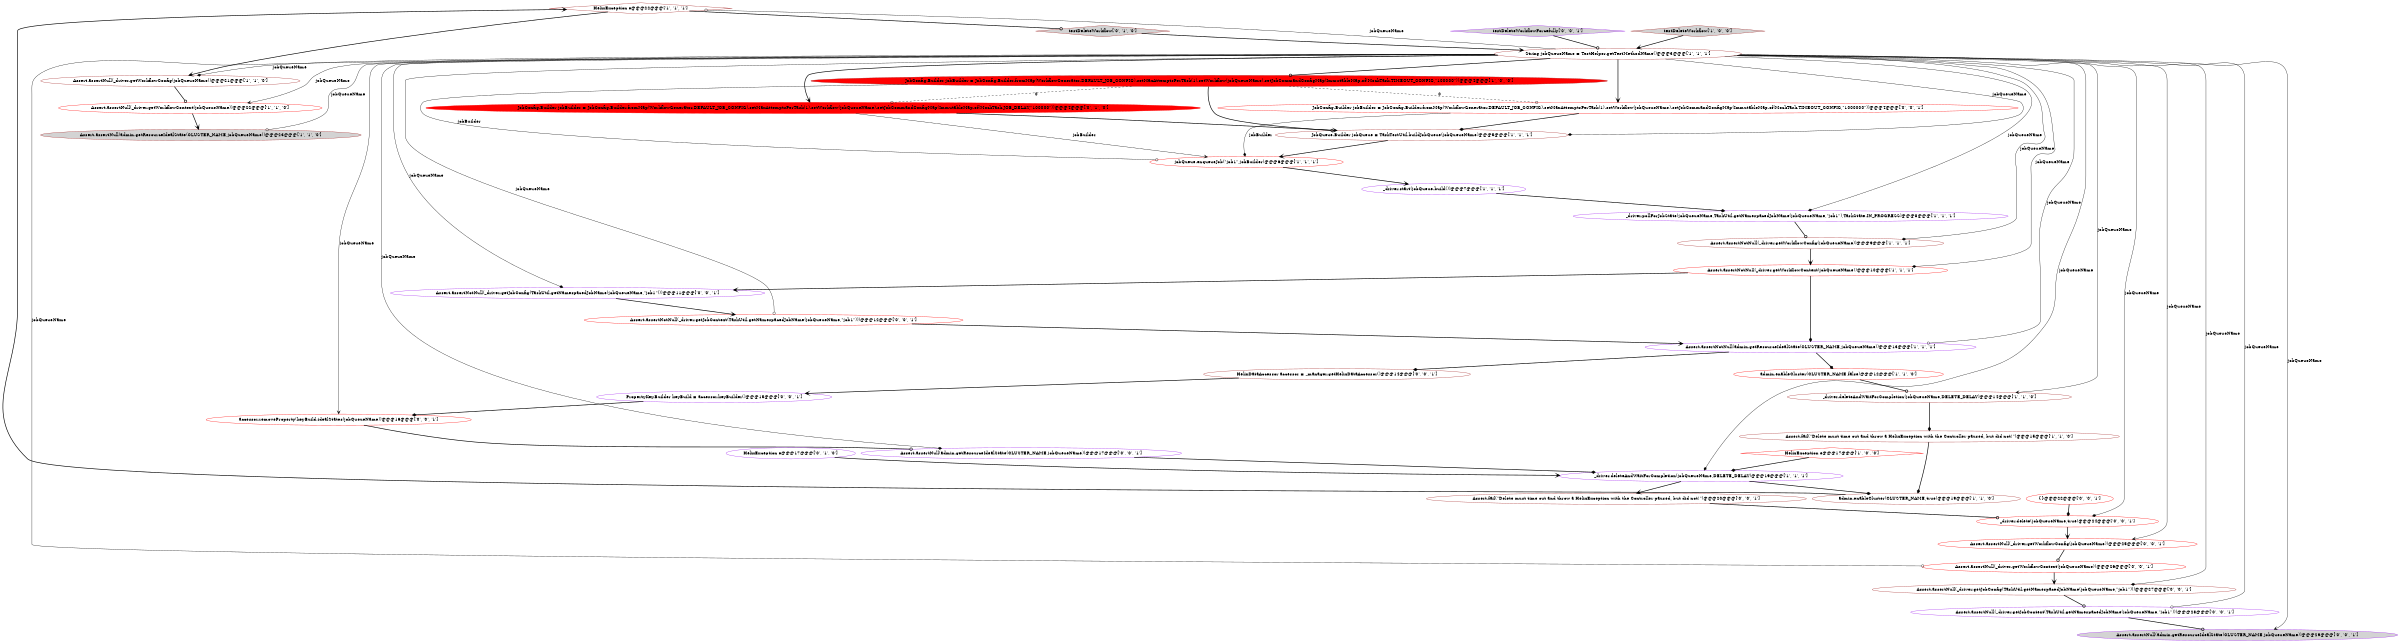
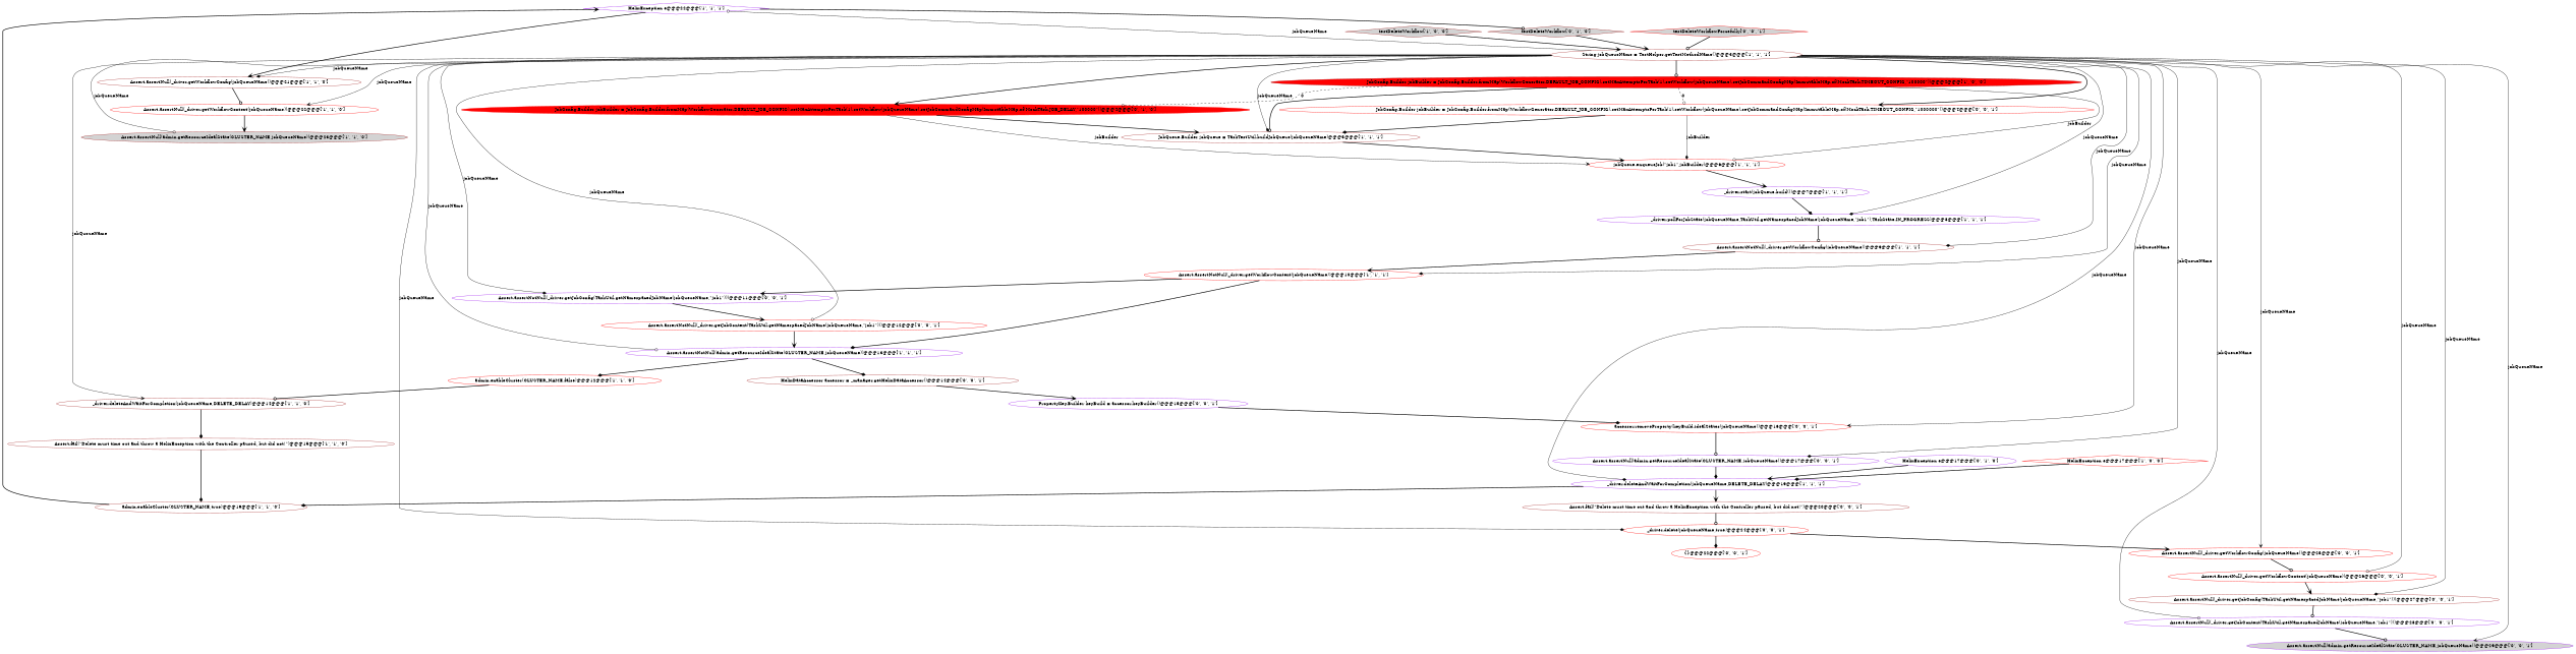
  digraph {
    node [color=brown fillcolor=white shape=ellipse style=filled]
    edge [arrowhead=vee style=bold]
-   n1 [label="HelixException e@@@22@@@['1', '1', '1']" shape=diamond]
+   n1 [color=purple label="HelixException e@@@22@@@['1', '1', '1']" shape=diamond]
    n2 [label="Assert.assertNull(_driver.getWorkflowConfig(jobQueueName))@@@21@@@['1', '1', '0']"]
    n3 [fillcolor=lightgray label="testDeleteWorkflow['0', '1', '0']" shape=diamond]
    n4 [color=red label="{}@@@22@@@['0', '0', '1']"]
    n5 [color=red label="_driver.delete(jobQueueName,true)@@@24@@@['0', '0', '1']"]
    n6 [color=red label="Assert.assertNull(_driver.getWorkflowContext(jobQueueName))@@@22@@@['1', '1', '0']"]
    n7 [color=purple label="_driver.deleteAndWaitForCompletion(jobQueueName,DELETE_DELAY)@@@19@@@['1', '1', '1']"]
    n8 [label="admin.enableCluster(CLUSTER_NAME,true)@@@19@@@['1', '1', '0']"]
    n9 [label="Assert.fail(\"Delete must time out and throw a HelixException with the Controller paused, but did not!\")@@@20@@@['0', '0', '1']"]
    n10 [color=red fillcolor=red label="JobConfig.Builder jobBuilder = JobConfig.Builder.fromMap(WorkflowGenerator.DEFAULT_JOB_CONFIG).setMaxAttemptsPerTask(1).setWorkflow(jobQueueName).setJobCommandConfigMap(ImmutableMap.of(MockTask.JOB_DELAY,\"100000\"))@@@4@@@['0', '1', '0']"]
    n11 [color=red label="jobQueue.enqueueJob(\"job1\",jobBuilder)@@@6@@@['1', '1', '1']"]
    n12 [label="JobQueue.Builder jobQueue = TaskTestUtil.buildJobQueue(jobQueueName)@@@5@@@['1', '1', '1']"]
    n13 [color=purple label="_driver.start(jobQueue.build())@@@7@@@['1', '1', '1']"]
    n14 [color=purple label="Assert.assertNotNull(admin.getResourceIdealState(CLUSTER_NAME,jobQueueName))@@@13@@@['1', '1', '1']"]
    n15 [label="HelixDataAccessor accessor = _manager.getHelixDataAccessor()@@@14@@@['0', '0', '1']"]
    n16 [color=red label="admin.enableCluster(CLUSTER_NAME,false)@@@12@@@['1', '1', '0']"]
    n17 [color=purple label="PropertyKey.Builder keyBuild = accessor.keyBuilder()@@@15@@@['0', '0', '1']"]
    n18 [label="_driver.deleteAndWaitForCompletion(jobQueueName,DELETE_DELAY)@@@14@@@['1', '1', '0']"]
    n19 [fillcolor=red label="JobConfig.Builder jobBuilder = JobConfig.Builder.fromMap(WorkflowGenerator.DEFAULT_JOB_CONFIG).setMaxAttemptsPerTask(1).setWorkflow(jobQueueName).setJobCommandConfigMap(ImmutableMap.of(MockTask.TIMEOUT_CONFIG,\"100000\"))@@@4@@@['1', '0', '0']"]
    n20 [color=red label="JobConfig.Builder jobBuilder = JobConfig.Builder.fromMap(WorkflowGenerator.DEFAULT_JOB_CONFIG).setMaxAttemptsPerTask(1).setWorkflow(jobQueueName).setJobCommandConfigMap(ImmutableMap.of(MockTask.TIMEOUT_CONFIG,\"1000000\"))@@@4@@@['0', '0', '1']"]
    n21 [color=red label="HelixException e@@@17@@@['1', '0', '0']" shape=diamond]
    n22 [color=purple label="Assert.assertNull(_driver.getJobContext(TaskUtil.getNamespacedJobName(jobQueueName,\"job1\")))@@@28@@@['0', '0', '1']"]
    n23 [color=purple fillcolor=lightgray label="Assert.assertNull(admin.getResourceIdealState(CLUSTER_NAME,jobQueueName))@@@29@@@['0', '0', '1']"]
    n24 [color=red label="Assert.assertNotNull(_driver.getJobContext(TaskUtil.getNamespacedJobName(jobQueueName,\"job1\")))@@@12@@@['0', '0', '1']"]
    n25 [color=red label="Assert.assertNotNull(_driver.getWorkflowContext(jobQueueName))@@@10@@@['1', '1', '1']"]
    n26 [color=purple label="Assert.assertNotNull(_driver.getJobConfig(TaskUtil.getNamespacedJobName(jobQueueName,\"job1\")))@@@11@@@['0', '0', '1']"]
    n27 [fillcolor=lightgray label="Assert.assertNull(admin.getResourceIdealState(CLUSTER_NAME,jobQueueName))@@@23@@@['1', '1', '0']"]
    n28 [color=red label="accessor.removeProperty(keyBuild.idealStates(jobQueueName))@@@16@@@['0', '0', '1']"]
    n29 [color=purple label="Assert.assertNull(admin.getResourceIdealState(CLUSTER_NAME,jobQueueName))@@@17@@@['0', '0', '1']"]
-   n30 [color=purple fillcolor=lightgray label="testDeleteWorkflowForcefully['0', '0', '1']" shape=diamond]
+   n30 [color=red fillcolor=lightgray label="testDeleteWorkflowForcefully['0', '0', '1']" shape=diamond]
    n31 [label="String jobQueueName = TestHelper.getTestMethodName()@@@3@@@['1', '1', '1']"]
    n32 [color=purple label="_driver.pollForJobState(jobQueueName,TaskUtil.getNamespacedJobName(jobQueueName,\"job1\"),TaskState.IN_PROGRESS)@@@8@@@['1', '1', '1']"]
    n33 [label="Assert.assertNotNull(_driver.getWorkflowConfig(jobQueueName))@@@9@@@['1', '1', '1']"]
    n34 [color=red label="Assert.assertNull(_driver.getWorkflowConfig(jobQueueName))@@@25@@@['0', '0', '1']"]
    n35 [color=red label="Assert.assertNull(_driver.getWorkflowContext(jobQueueName))@@@26@@@['0', '0', '1']"]
    n36 [label="Assert.assertNull(_driver.getJobConfig(TaskUtil.getNamespacedJobName(jobQueueName,\"job1\")))@@@27@@@['0', '0', '1']"]
    n37 [label="Assert.fail(\"Delete must time out and throw a HelixException with the Controller paused, but did not!\")@@@15@@@['1', '1', '0']"]
    n38 [color=purple label="HelixException e@@@17@@@['0', '1', '0']"]
    n39 [fillcolor=lightgray label="testDeleteWorkflow['1', '0', '0']" shape=diamond]
    n1 -> n2
    n1 -> n3 [arrowhead=odot]
    n2 -> n6 [arrowhead=odot]
    n3 -> n31
-   n4 -> n5 [arrowhead=diamond]
+   n5 -> n4 [arrowhead=diamond]
    n5 -> n34
    n6 -> n27
    n7 -> n8 [arrowhead=diamond]
    n7 -> n9
    n8 -> n1
    n9 -> n5 [arrowhead=odot]
    n10 -> n11 [label=jobBuilder style=solid]
    n10 -> n12
    n11 -> n13
    n12 -> n11
    n13 -> n32 [arrowhead=diamond]
    n14 -> n15 [arrowhead=diamond]
    n14 -> n16 [arrowhead=diamond]
    n15 -> n17
    n16 -> n18 [arrowhead=odot]
    n17 -> n28 [arrowhead=diamond]
    n18 -> n37 [arrowhead=diamond]
    n19 -> n10 [arrowhead=odot label=0 style=dashed]
    n19 -> n11 [arrowhead=odot label=jobBuilder style=solid]
    n19 -> n12 [arrowhead=odot]
    n19 -> n20 [arrowhead=odot label=0 style=dashed]
    n20 -> n11 [arrowhead=diamond label=jobBuilder style=solid]
    n20 -> n12 [arrowhead=diamond]
    n21 -> n7 [arrowhead=diamond]
    n22 -> n23 [arrowhead=odot]
    n24 -> n14
    n25 -> n14 [arrowhead=diamond]
    n25 -> n26
    n26 -> n24
    n28 -> n29 [arrowhead=odot]
    n29 -> n7 [arrowhead=diamond]
    n30 -> n31 [arrowhead=odot]
    n31 -> n1 [arrowhead=odot label=jobQueueName style=solid]
    n31 -> n2 [arrowhead=diamond label=jobQueueName style=solid]
    n31 -> n5 [arrowhead=diamond label=jobQueueName style=solid]
    n31 -> n6 [label=jobQueueName style=solid]
    n31 -> n7 [arrowhead=diamond label=jobQueueName style=solid]
    n31 -> n10
    n31 -> n12 [arrowhead=diamond label=jobQueueName style=solid]
    n31 -> n14 [arrowhead=odot label=jobQueueName style=solid]
    n31 -> n18 [label=jobQueueName style=solid]
    n31 -> n19 [arrowhead=odot]
    n31 -> n20
    n31 -> n22 [arrowhead=odot label=jobQueueName style=solid]
    n31 -> n23 [label=jobQueueName style=solid]
    n31 -> n24 [arrowhead=odot label=jobQueueName style=solid]
    n31 -> n25 [arrowhead=diamond label=jobQueueName style=solid]
    n31 -> n26 [arrowhead=diamond label=jobQueueName style=solid]
    n31 -> n27 [arrowhead=odot label=jobQueueName style=solid]
    n31 -> n28 [label=jobQueueName style=solid]
    n31 -> n29 [arrowhead=diamond label=jobQueueName style=solid]
    n31 -> n32 [arrowhead=diamond label=jobQueueName style=solid]
    n31 -> n33 [arrowhead=diamond label=jobQueueName style=solid]
    n31 -> n34 [label=jobQueueName style=solid]
    n31 -> n35 [arrowhead=odot label=jobQueueName style=solid]
    n31 -> n36 [arrowhead=diamond label=jobQueueName style=solid]
    n32 -> n33 [arrowhead=odot]
    n33 -> n25
    n34 -> n35 [arrowhead=odot]
    n35 -> n36
    n36 -> n22 [arrowhead=odot]
    n37 -> n8 [arrowhead=diamond]
    n38 -> n7
    n39 -> n31
  }
